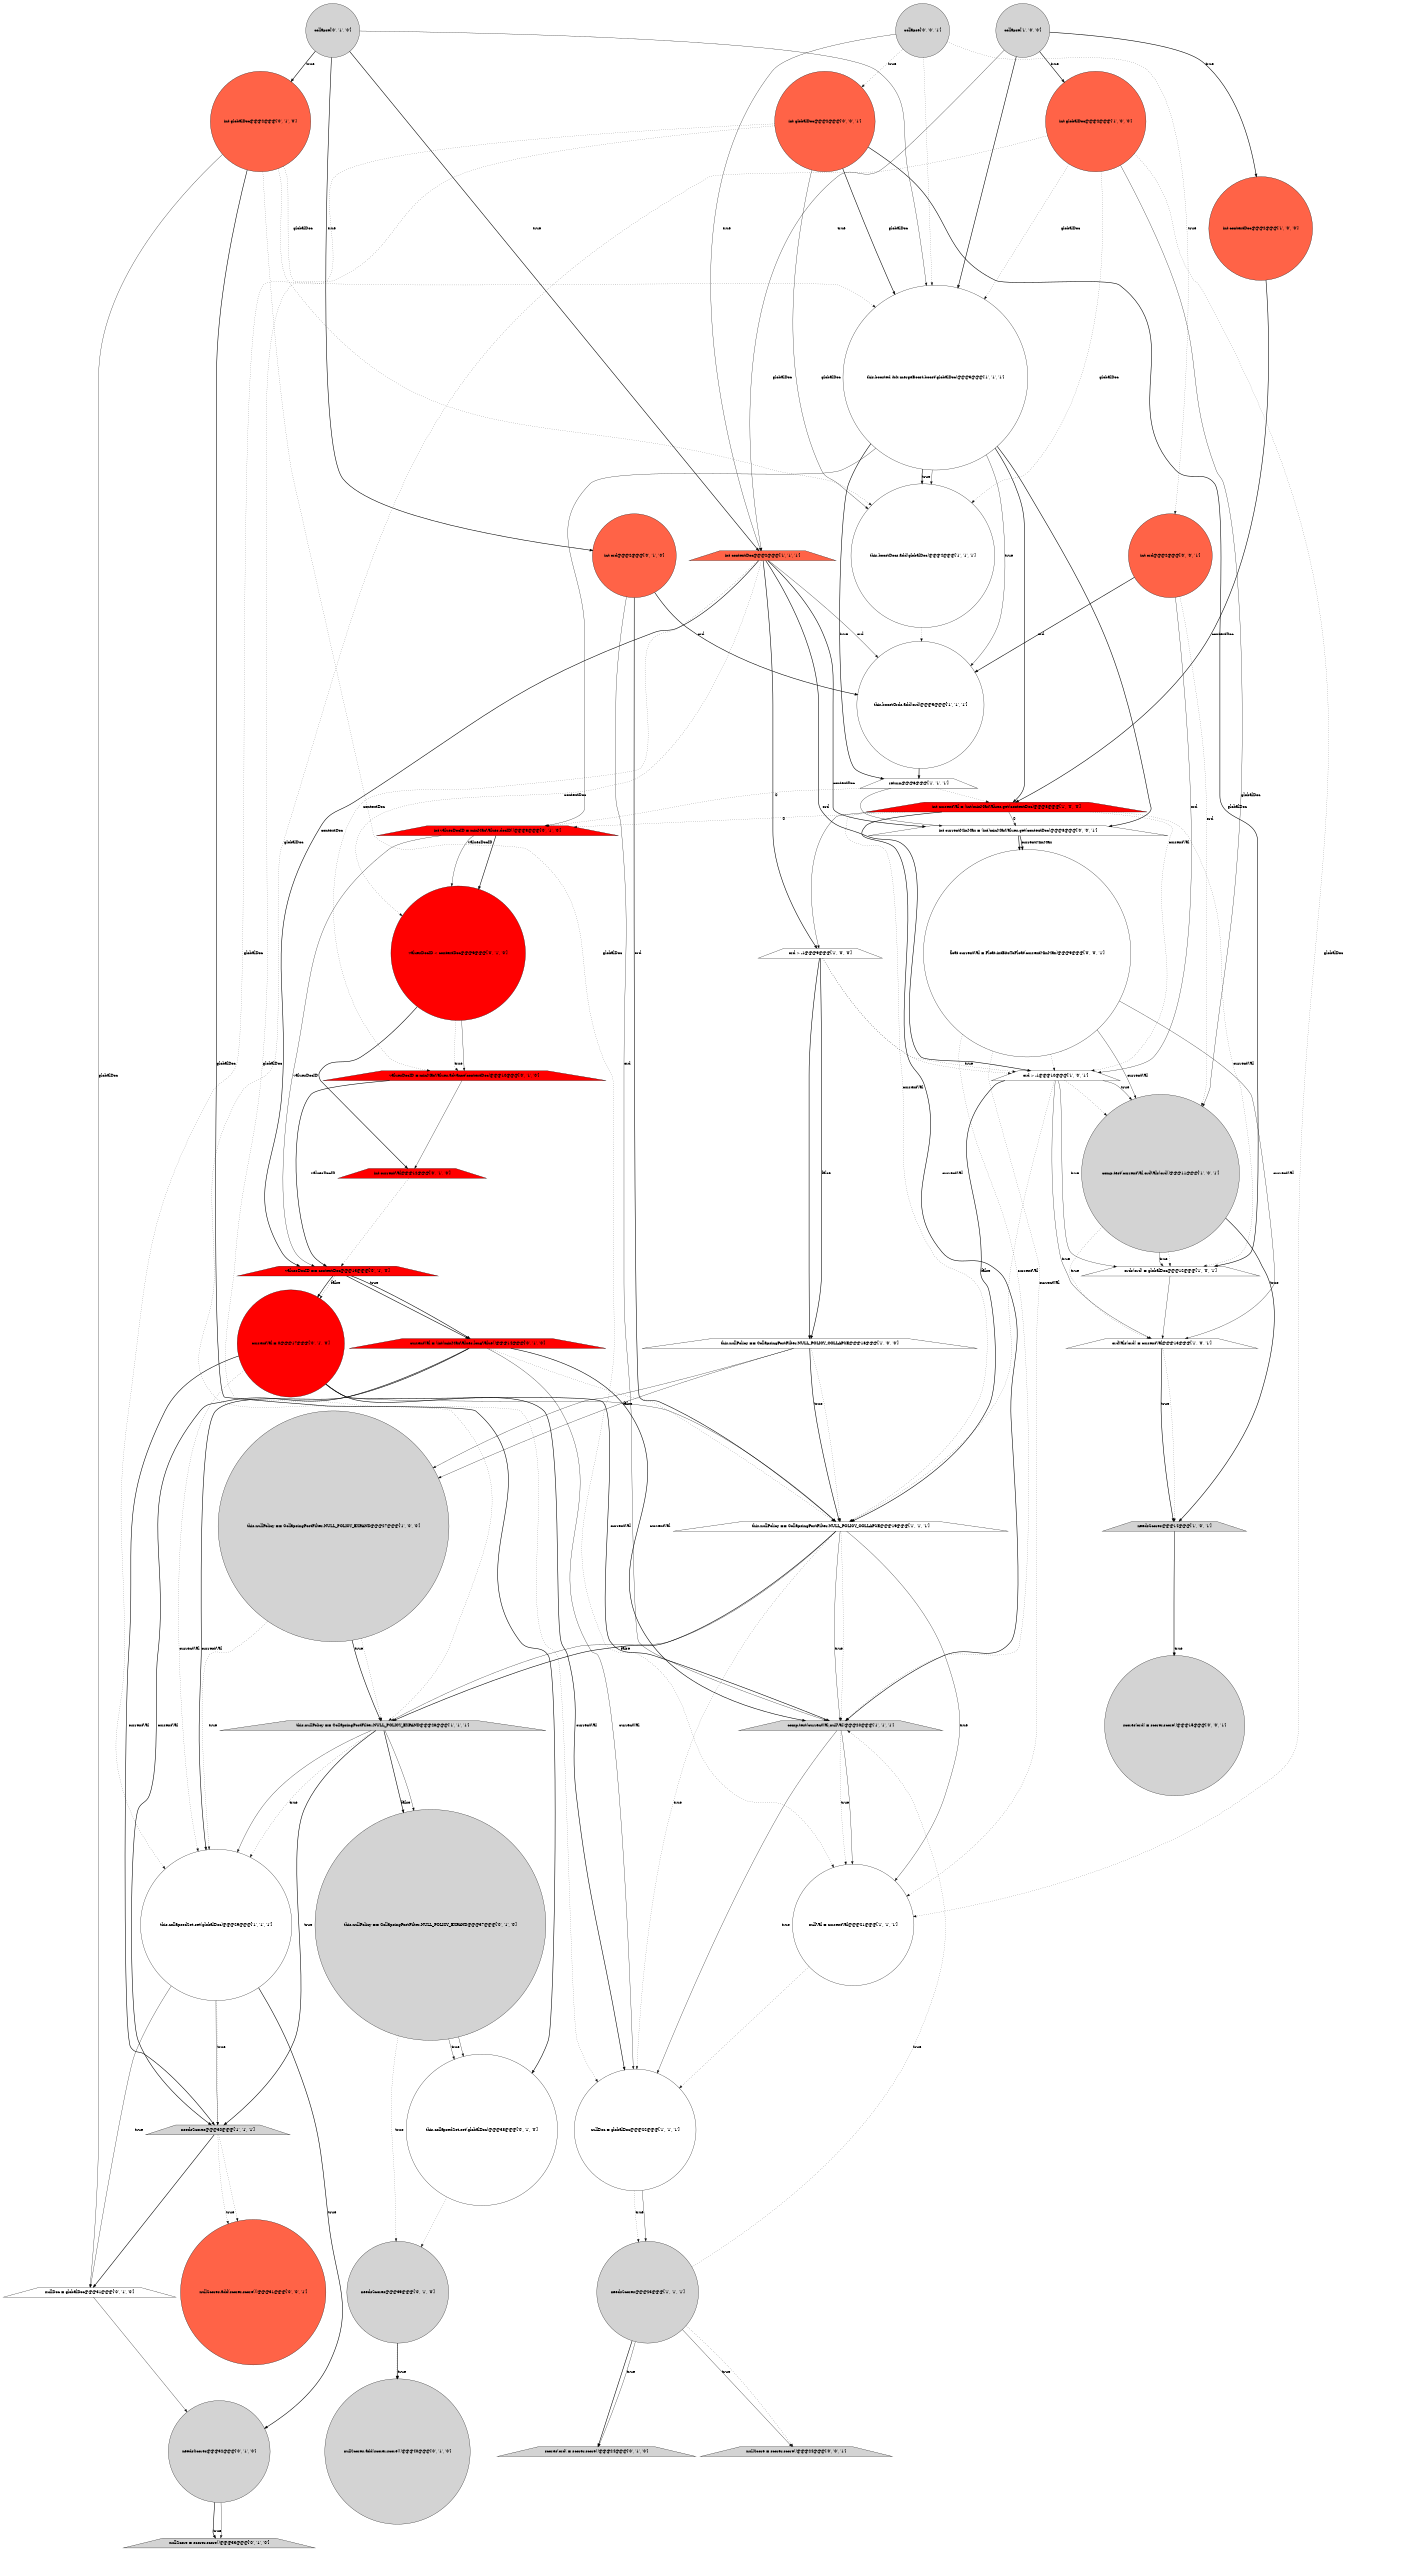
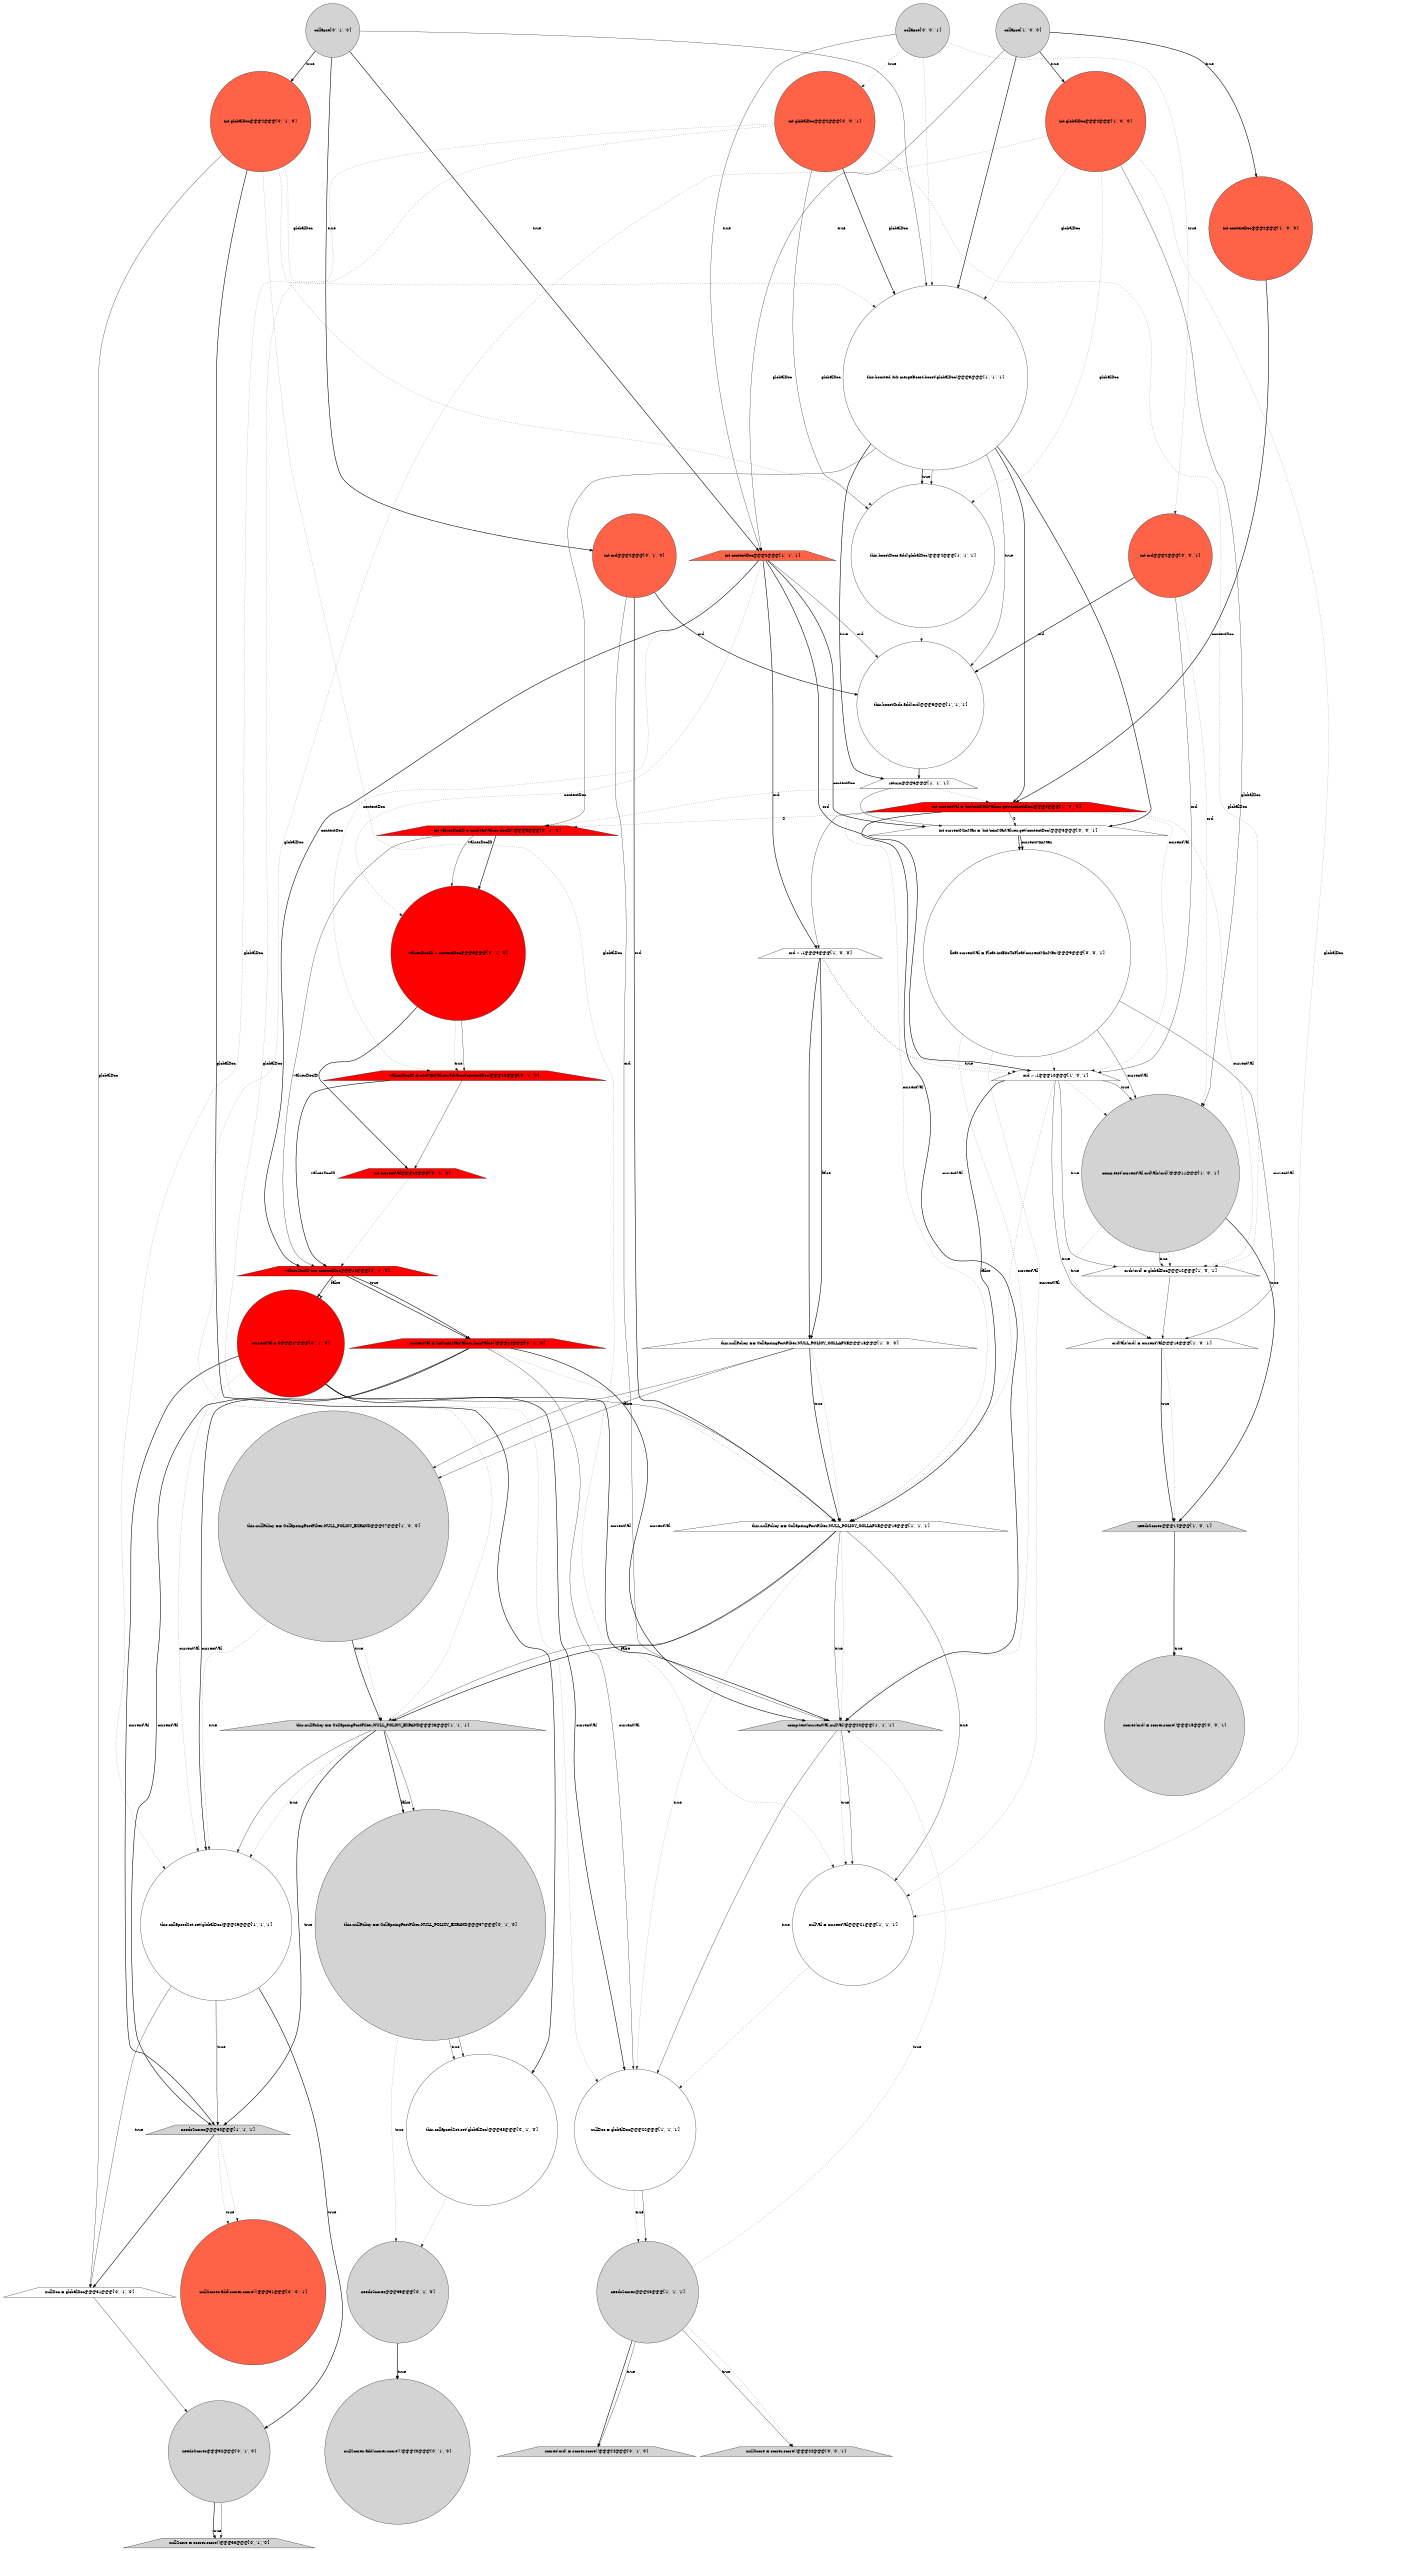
  digraph {
    node [fillcolor=lightgray shape=circle style=filled]
    edge [style=dotted]
    n1 [label="collapse['0', '1', '0']"]
    n2 [fillcolor=white label="this.boosted && mergeBoost.boost(globalDoc)@@@3@@@['1', '1', '1']"]
    n3 [fillcolor=tomato label="int contextDoc@@@2@@@['1', '1', '1']" shape=trapezium]
    n4 [fillcolor=tomato label="int ord@@@2@@@['0', '1', '0']"]
    n5 [fillcolor=tomato label="int globalDoc@@@2@@@['0', '1', '0']"]
    n6 [fillcolor=white label="this.boostOrds.add(ord)@@@5@@@['1', '1', '1']"]
    n7 [fillcolor=white label="return@@@6@@@['1', '1', '1']" shape=trapezium]
    n8 [fillcolor=white label="int currentMinMax = (int)minMaxValues.get(contextDoc)@@@8@@@['0', '0', '1']" shape=trapezium]
    n9 [fillcolor=red label="int currentVal = (int)minMaxValues.get(contextDoc)@@@8@@@['1', '0', '0']" shape=trapezium]
    n10 [fillcolor=red label="int valuesDocID = minMaxValues.docID()@@@8@@@['0', '1', '0']" shape=trapezium]
    n11 [fillcolor=white label="this.boostDocs.add(globalDoc)@@@4@@@['1', '1', '1']"]
    n12 [fillcolor=red label="valuesDocID == contextDoc@@@13@@@['0', '1', '0']" shape=trapezium]
    n13 [fillcolor=red label="valuesDocID < contextDoc@@@9@@@['0', '1', '0']"]
    n14 [fillcolor=red label="valuesDocID = minMaxValues.advance(contextDoc)@@@10@@@['0', '1', '0']" shape=trapezium]
    n15 [fillcolor=white label="ord > -1@@@9@@@['1', '0', '0']" shape=trapezium]
    n16 [fillcolor=white label="ord > -1@@@10@@@['1', '0', '1']" shape=trapezium]
    n17 [label="comp.test(currentVal,nullVal)@@@20@@@['1', '1', '1']" shape=trapezium]
    n18 [fillcolor=white label="this.nullPolicy == CollapsingPostFilter.NULL_POLICY_COLLAPSE@@@19@@@['1', '1', '1']" shape=trapezium]
    n19 [fillcolor=white label="this.collapsedSet.set(globalDoc)@@@38@@@['0', '1', '0']"]
    n20 [fillcolor=white label="nullDoc = globalDoc@@@31@@@['0', '1', '0']" shape=trapezium]
    n21 [fillcolor=white label="nullVal = currentVal@@@21@@@['1', '1', '1']"]
    n22 [label="nullScore = scorer.score()@@@33@@@['0', '1', '0']" shape=trapezium]
    n23 [label="scores(ord( = scorer.score()@@@24@@@['0', '1', '0']" shape=trapezium]
    n24 [fillcolor=white label="float currentVal = Float.intBitsToFloat(currentMinMax)@@@9@@@['0', '0', '1']"]
    n25 [fillcolor=white label="ords(ord( = globalDoc@@@12@@@['1', '0', '1']" shape=trapezium]
    n26 [label="needsScores@@@39@@@['0', '1', '0']"]
    n27 [label="nullScores.add(scorer.score())@@@40@@@['0', '1', '0']"]
    n28 [label="this.nullPolicy == CollapsingPostFilter.NULL_POLICY_EXPAND@@@37@@@['0', '1', '0']"]
    n29 [label="collapse['1', '0', '0']"]
    n30 [fillcolor=tomato label="int globalDoc@@@2@@@['1', '0', '0']"]
    n31 [fillcolor=tomato label="int contextDoc@@@2@@@['1', '0', '0']"]
    n32 [label="comp.test(currentVal,ordVals(ord()@@@11@@@['1', '0', '1']"]
    n33 [label="this.nullPolicy == CollapsingPostFilter.NULL_POLICY_EXPAND@@@28@@@['1', '1', '1']" shape=trapezium]
    n34 [fillcolor=white label="nullDoc = globalDoc@@@22@@@['1', '1', '1']"]
    n35 [label="needsScores@@@23@@@['1', '1', '1']"]
    n36 [label="nullScore = scorer.score()@@@24@@@['0', '0', '1']" shape=trapezium]
    n37 [label="needsScores@@@14@@@['1', '0', '1']" shape=trapezium]
    n38 [label="scores(ord( = scorer.score()@@@15@@@['0', '0', '1']"]
    n39 [fillcolor=red label="int currentVal@@@12@@@['0', '1', '0']" shape=trapezium]
    n40 [fillcolor=red label="currentVal = (int)minMaxValues.longValue()@@@14@@@['0', '1', '0']" shape=trapezium]
    n41 [fillcolor=red label="currentVal = 0@@@17@@@['0', '1', '0']"]
    n42 [label="needsScores@@@32@@@['0', '1', '0']"]
    n43 [fillcolor=white label="this.nullPolicy == CollapsingPostFilter.NULL_POLICY_COLLAPSE@@@18@@@['1', '0', '0']" shape=trapezium]
    n44 [fillcolor=white label="ordVals(ord( = currentVal@@@13@@@['1', '0', '1']" shape=trapezium]
    n45 [label="this.nullPolicy == CollapsingPostFilter.NULL_POLICY_EXPAND@@@27@@@['1', '0', '0']"]
    n46 [label="needsScores@@@30@@@['1', '1', '1']" shape=trapezium]
    n47 [fillcolor=white label="this.collapsedSet.set(globalDoc)@@@29@@@['1', '1', '1']"]
    n48 [fillcolor=tomato label="nullScores.add(scorer.score())@@@31@@@['0', '0', '1']"]
    n49 [fillcolor=tomato label="int ord@@@2@@@['0', '0', '1']"]
    n50 [label="collapse['0', '0', '1']"]
    n51 [fillcolor=tomato label="int globalDoc@@@2@@@['0', '0', '1']"]
    n1 -> n2 [style=solid]
    n1 -> n3 [label=true style=bold]
    n1 -> n4 [label=true style=bold]
    n1 -> n5 [label=true style=bold]
    n2 -> n6 [label=true style=solid]
    n2 -> n7 [label=true style=bold]
    n2 -> n8 [style=bold]
    n2 -> n9 [style=bold]
    n2 -> n10 [style=solid]
    n2 -> n11 [style=solid]
    n2 -> n11 [label=true style=bold]
    n3 -> n6 [label=ord style=solid]
    n3 -> n8 [label=contextDoc style=bold]
    n3 -> n12 [label=contextDoc style=bold]
    n3 -> n13 [label=contextDoc]
    n3 -> n14 [label=contextDoc]
-   n3 -> n15 [label=0 style=bold]
+   n3 -> n15 [label=ord style=bold]
    n3 -> n16 [label=ord style=bold]
    n4 -> n6 [label=ord style=bold]
    n4 -> n17 [label=ord style=solid]
    n4 -> n18 [label=ord style=bold]
    n5 -> n2 [label=globalDoc]
    n5 -> n11 [label=globalDoc]
    n5 -> n19 [label=globalDoc style=bold]
    n5 -> n20 [label=globalDoc style=solid]
    n5 -> n21 [label=globalDoc]
    n6 -> n7 [style=bold]
    n7 -> n8 [style=solid]
    n7 -> n9
    n7 -> n10
    n8 -> n24 [label=currentMinMax style=bold]
    n8 -> n24 [style=bold]
    n9 -> n8 [label=0 style=solid]
    n9 -> n10 [label=0]
    n9 -> n15 [style=solid]
    n9 -> n16 [label=currentVal]
    n9 -> n17 [label=currentVal style=bold]
    n9 -> n18 [label=currentVal]
    n9 -> n25 [label=currentVal]
    n10 -> n12 [label=valuesDocID style=solid]
    n10 -> n13 [style=bold]
    n10 -> n13 [label=valuesDocID style=solid]
    n11 -> n6
    n12 -> n40 [style=bold]
    n12 -> n40 [label=true style=bold]
    n12 -> n41 [label=false]
    n12 -> n41 [style=bold]
    n13 -> n14 [style=solid]
    n13 -> n14 [label=true]
    n13 -> n39 [style=bold]
    n14 -> n12 [label=valuesDocID style=bold]
    n14 -> n39 [style=solid]
    n15 -> n16
    n15 -> n16 [label=true]
    n15 -> n43 [style=bold]
    n15 -> n43 [label=false style=bold]
    n16 -> n18 [label=false style=bold]
    n16 -> n18
    n16 -> n25 [label=true style=solid]
    n16 -> n32 [label=true style=solid]
    n16 -> n32
    n16 -> n44 [label=true style=solid]
    n17 -> n21 [label=true]
    n17 -> n21 [style=solid]
    n17 -> n34 [label=true style=solid]
    n18 -> n17 [label=true style=solid]
    n18 -> n17
    n18 -> n21 [label=true style=solid]
    n18 -> n33 [style=solid]
    n18 -> n33 [label=false style=bold]
    n18 -> n34 [label=true]
    n19 -> n26
    n20 -> n42 [style=solid]
    n21 -> n34
    n24 -> n16
    n24 -> n17 [label=currentVal]
    n24 -> n21 [label=currentVal]
    n24 -> n32 [label=currentVal style=solid]
    n24 -> n44 [label=currentVal style=solid]
    n25 -> n44 [style=solid]
    n26 -> n27
    n26 -> n27 [label=true style=bold]
    n28 -> n19 [style=solid]
    n28 -> n19 [label=true style=solid]
    n28 -> n26 [label=true]
    n29 -> n2 [style=bold]
    n29 -> n3 [label=true style=solid]
    n29 -> n30 [label=true style=bold]
    n29 -> n31 [label=true style=bold]
    n30 -> n2 [label=globalDoc]
    n30 -> n11 [label=globalDoc]
    n30 -> n21 [label=globalDoc]
    n30 -> n32 [label=globalDoc style=solid]
    n30 -> n33 [label=globalDoc]
    n31 -> n9 [label=contextDoc style=bold]
    n32 -> n25 [label=true style=solid]
    n32 -> n25
    n32 -> n37 [label=true style=bold]
    n32 -> n44 [label=true]
    n33 -> n28 [label=false style=bold]
    n33 -> n28 [style=solid]
    n33 -> n46 [label=true style=bold]
    n33 -> n47 [style=solid]
    n33 -> n47 [label=true]
    n34 -> n35 [label=true]
    n34 -> n35 [style=solid]
    n35 -> n17 [label=true]
    n35 -> n23 [style=bold]
    n35 -> n23 [label=true style=solid]
    n35 -> n36 [label=true style=solid]
    n35 -> n36
    n37 -> n38 [style=solid]
    n37 -> n38 [label=true style=solid]
    n39 -> n12
    n40 -> n17 [label=currentVal style=bold]
    n40 -> n18
    n40 -> n34 [label=currentVal style=solid]
    n40 -> n46 [label=currentVal style=bold]
    n40 -> n47 [label=currentVal style=bold]
    n41 -> n17 [label=currentVal style=bold]
    n41 -> n18 [style=solid]
    n41 -> n34 [label=currentVal style=bold]
    n41 -> n46 [label=currentVal style=bold]
    n41 -> n47 [label=currentVal]
    n42 -> n22 [label=true style=bold]
    n42 -> n22 [style=solid]
    n43 -> n18
    n43 -> n18 [label=true style=bold]
    n43 -> n45 [style=solid]
    n43 -> n45 [label=false style=solid]
    n44 -> n37
    n44 -> n37 [label=true style=bold]
    n45 -> n33
    n45 -> n33 [label=true style=bold]
    n45 -> n47 [label=true]
    n46 -> n20 [style=bold]
    n46 -> n48
    n46 -> n48 [label=true]
    n47 -> n20 [label=true style=solid]
    n47 -> n42 [label=true style=bold]
    n47 -> n46 [label=true]
    n47 -> n46 [style=solid]
    n49 -> n6 [label=ord style=bold]
    n49 -> n16 [label=ord style=solid]
    n49 -> n32 [label=ord]
    n50 -> n2
    n50 -> n3 [label=true style=solid]
    n50 -> n49 [label=true]
    n50 -> n51 [label=true]
    n51 -> n2 [label=globalDoc style=bold]
    n51 -> n11 [label=globalDoc style=solid]
-   n51 -> n25 [label=globalDoc style=bold]
+   n51 -> n25 [label=globalDoc]
    n51 -> n34 [label=globalDoc]
    n51 -> n47 [label=globalDoc]
  }
